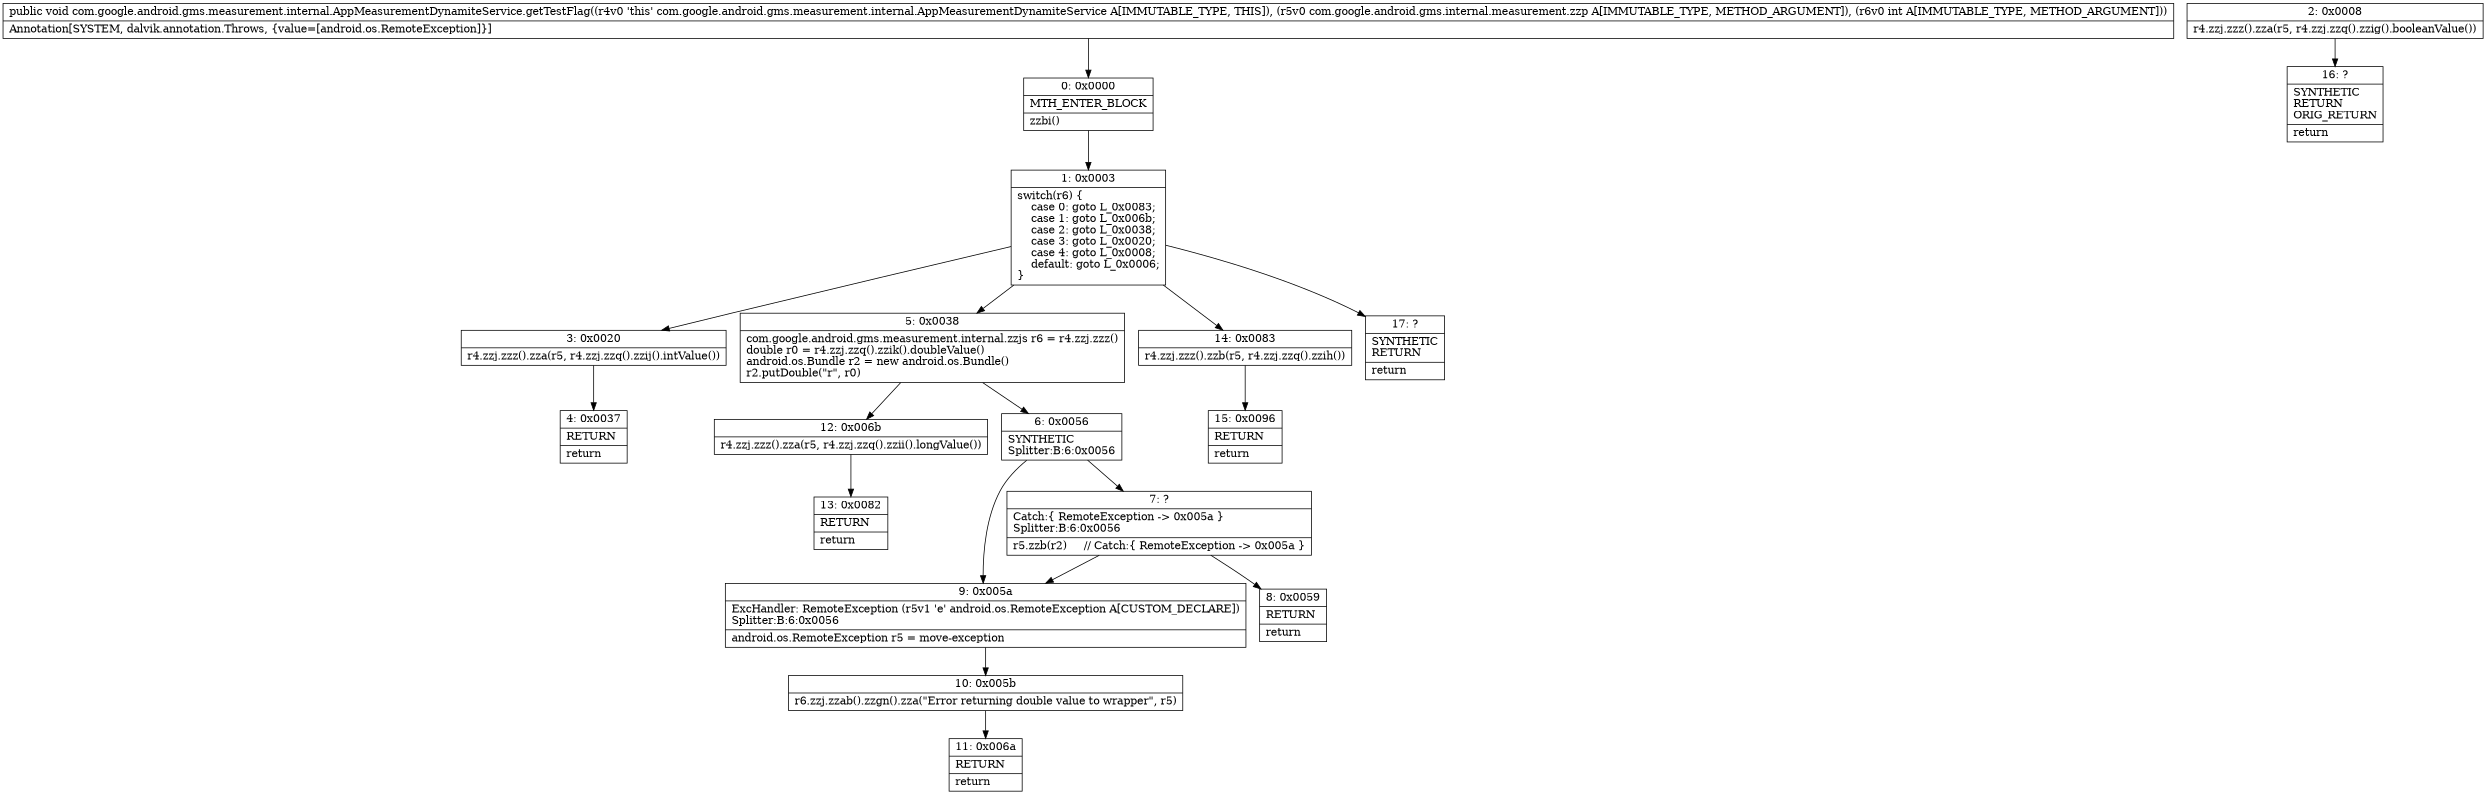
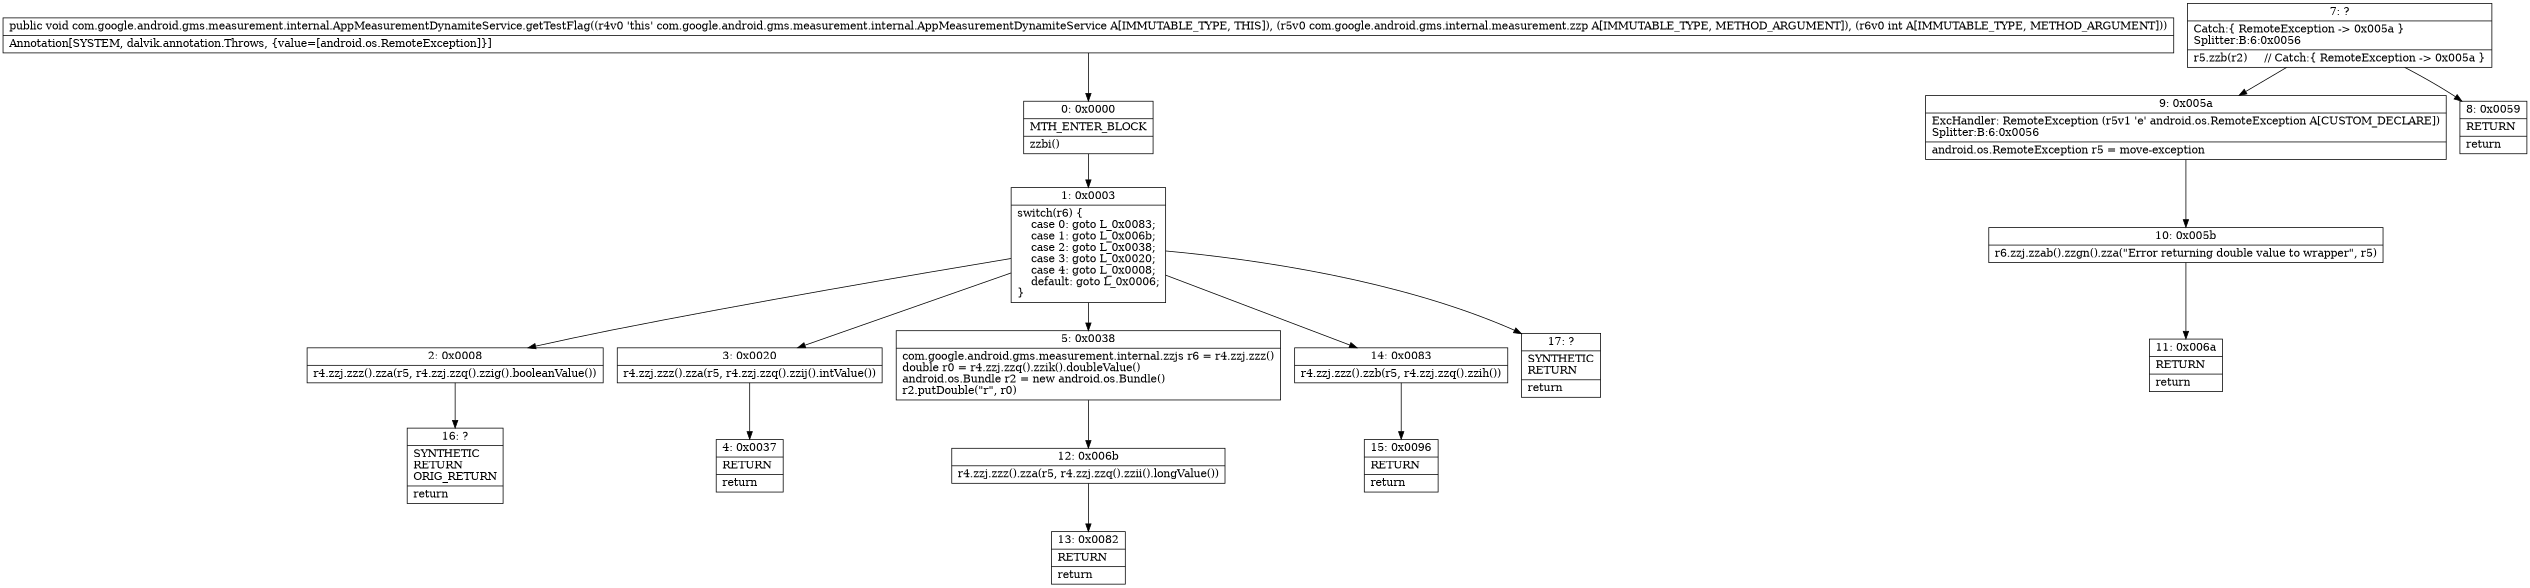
  digraph {
    node [shape=record]
    n1 [label="{0\:\ 0x0000|MTH_ENTER_BLOCK\l|zzbi()\l}"]
    n2 [label="{1\:\ 0x0003|switch(r6) \{\l    case 0: goto L_0x0083;\l    case 1: goto L_0x006b;\l    case 2: goto L_0x0038;\l    case 3: goto L_0x0020;\l    case 4: goto L_0x0008;\l    default: goto L_0x0006;\l\}\l}"]
    n3 [label="{2\:\ 0x0008|r4.zzj.zzz().zza(r5, r4.zzj.zzq().zzig().booleanValue())\l}"]
    n4 [label="{3\:\ 0x0020|r4.zzj.zzz().zza(r5, r4.zzj.zzq().zzij().intValue())\l}"]
    n5 [label="{5\:\ 0x0038|com.google.android.gms.measurement.internal.zzjs r6 = r4.zzj.zzz()\ldouble r0 = r4.zzj.zzq().zzik().doubleValue()\landroid.os.Bundle r2 = new android.os.Bundle()\lr2.putDouble(\"r\", r0)\l}"]
    n6 [label="{14\:\ 0x0083|r4.zzj.zzz().zzb(r5, r4.zzj.zzq().zzih())\l}"]
    n7 [label="{17\:\ ?|SYNTHETIC\lRETURN\l|return\l}"]
    n8 [label="{16\:\ ?|SYNTHETIC\lRETURN\lORIG_RETURN\l|return\l}"]
    n9 [label="{4\:\ 0x0037|RETURN\l|return\l}"]
    n10 [label="{12\:\ 0x006b|r4.zzj.zzz().zza(r5, r4.zzj.zzq().zzii().longValue())\l}"]
-   n11 [label="{6\:\ 0x0056|SYNTHETIC\lSplitter:B:6:0x0056\l}"]
    n12 [label="{13\:\ 0x0082|RETURN\l|return\l}"]
    n13 [label="{15\:\ 0x0096|RETURN\l|return\l}"]
    n14 [label="{7\:\ ?|Catch:\{ RemoteException \-\> 0x005a \}\lSplitter:B:6:0x0056\l|r5.zzb(r2)     \/\/ Catch:\{ RemoteException \-\> 0x005a \}\l}"]
    n15 [label="{9\:\ 0x005a|ExcHandler: RemoteException (r5v1 'e' android.os.RemoteException A[CUSTOM_DECLARE])\lSplitter:B:6:0x0056\l|android.os.RemoteException r5 = move\-exception\l}"]
    n16 [label="{8\:\ 0x0059|RETURN\l|return\l}"]
    n17 [label="{10\:\ 0x005b|r6.zzj.zzab().zzgn().zza(\"Error returning double value to wrapper\", r5)\l}"]
    n18 [label="{11\:\ 0x006a|RETURN\l|return\l}"]
    n19 [label="{public void com.google.android.gms.measurement.internal.AppMeasurementDynamiteService.getTestFlag((r4v0 'this' com.google.android.gms.measurement.internal.AppMeasurementDynamiteService A[IMMUTABLE_TYPE, THIS]), (r5v0 com.google.android.gms.internal.measurement.zzp A[IMMUTABLE_TYPE, METHOD_ARGUMENT]), (r6v0 int A[IMMUTABLE_TYPE, METHOD_ARGUMENT]))  | Annotation[SYSTEM, dalvik.annotation.Throws, \{value=[android.os.RemoteException]\}]\l}"]
    n1 -> n2
+   n2 -> n3
    n2 -> n4
    n2 -> n5
    n2 -> n6
    n2 -> n7
    n3 -> n8
    n4 -> n9
    n5 -> n10
-   n5 -> n11
    n6 -> n13
    n10 -> n12
-   n11 -> n14
-   n11 -> n15
    n14 -> n15
    n14 -> n16
    n15 -> n17
    n17 -> n18
    n19 -> n1
  }
